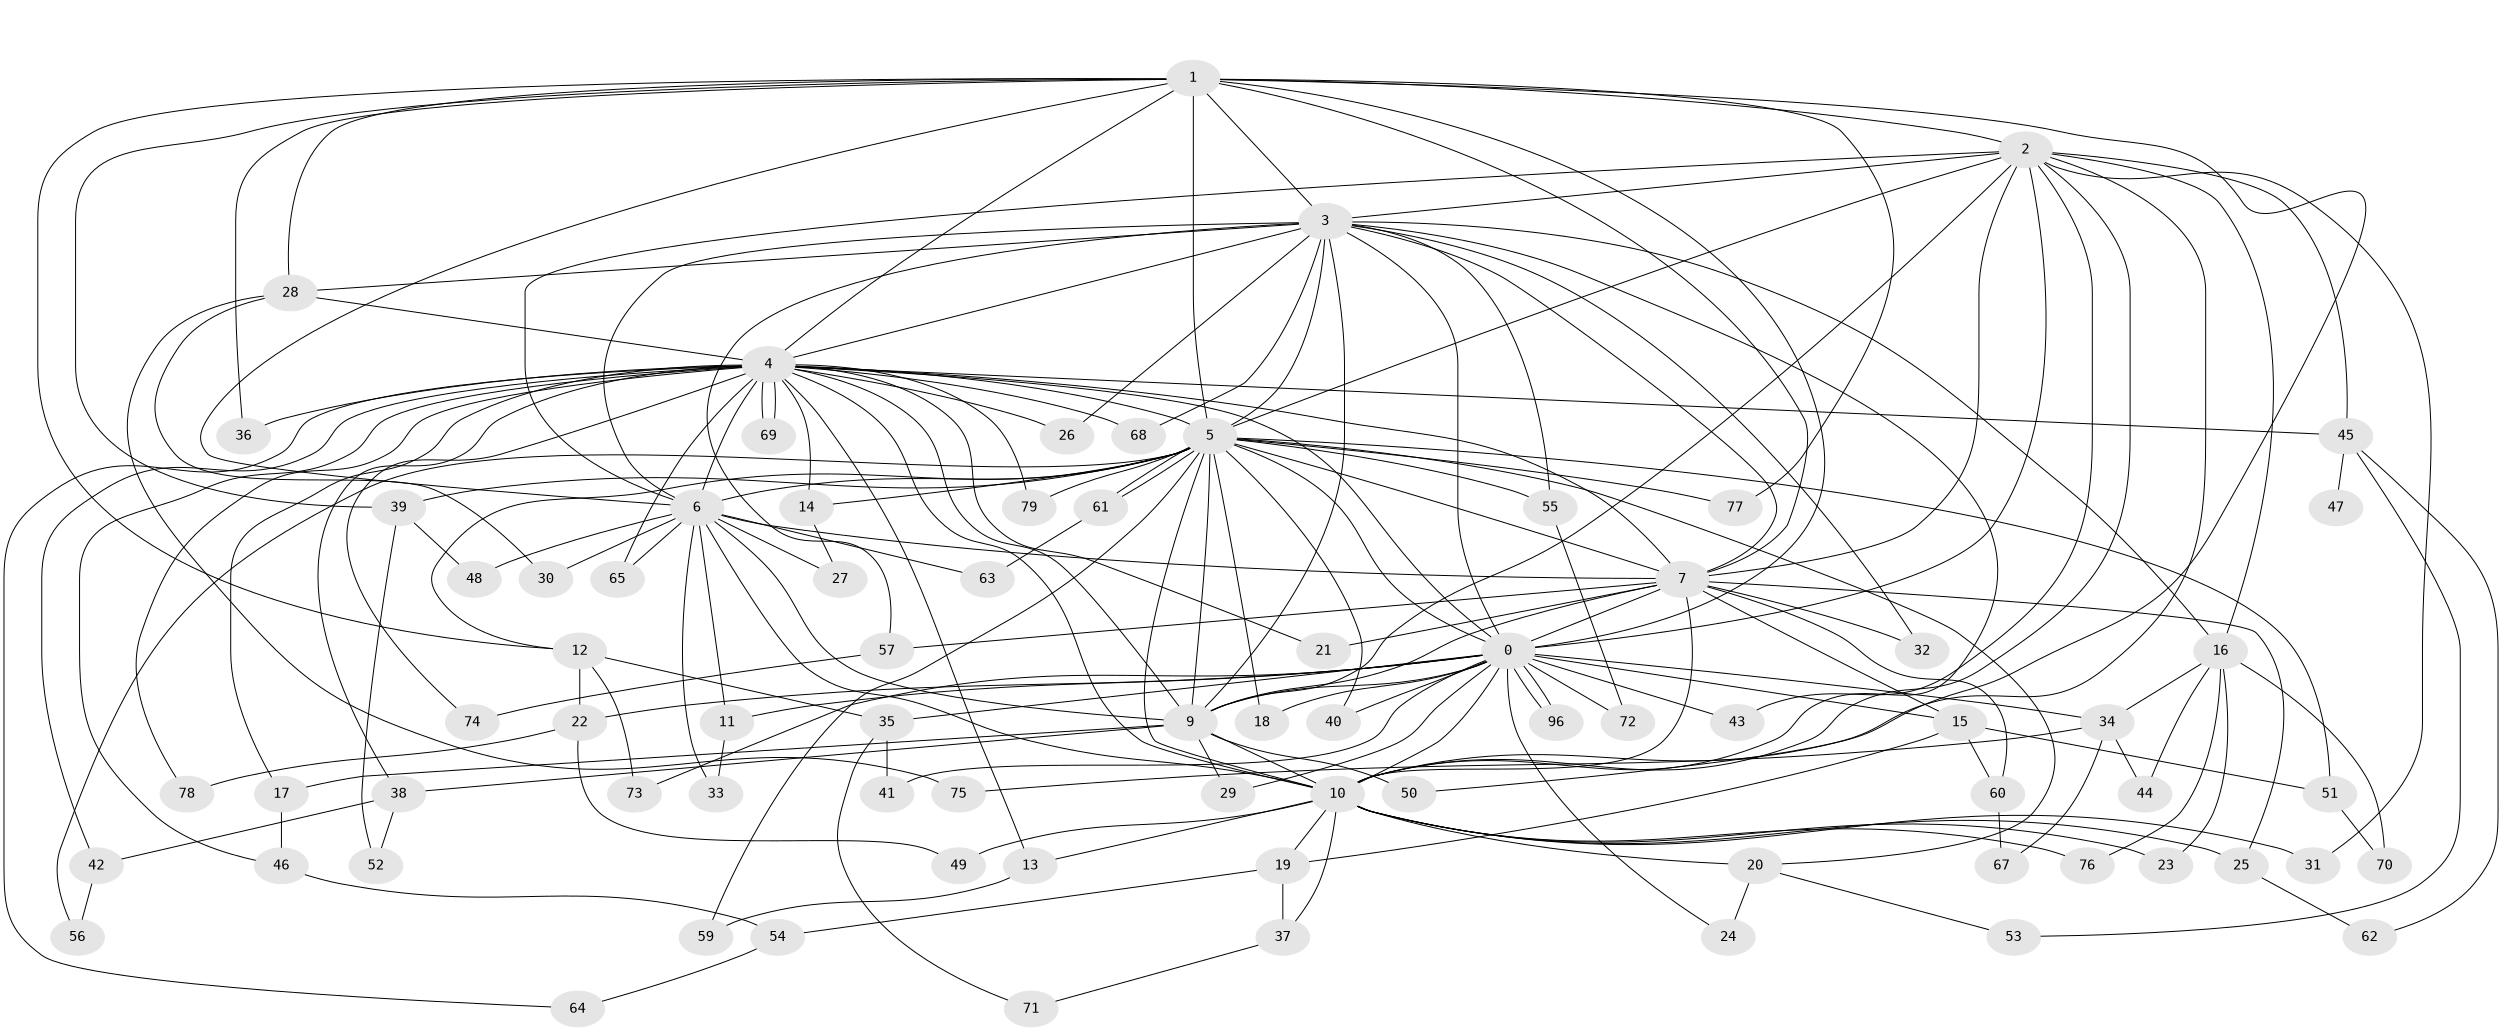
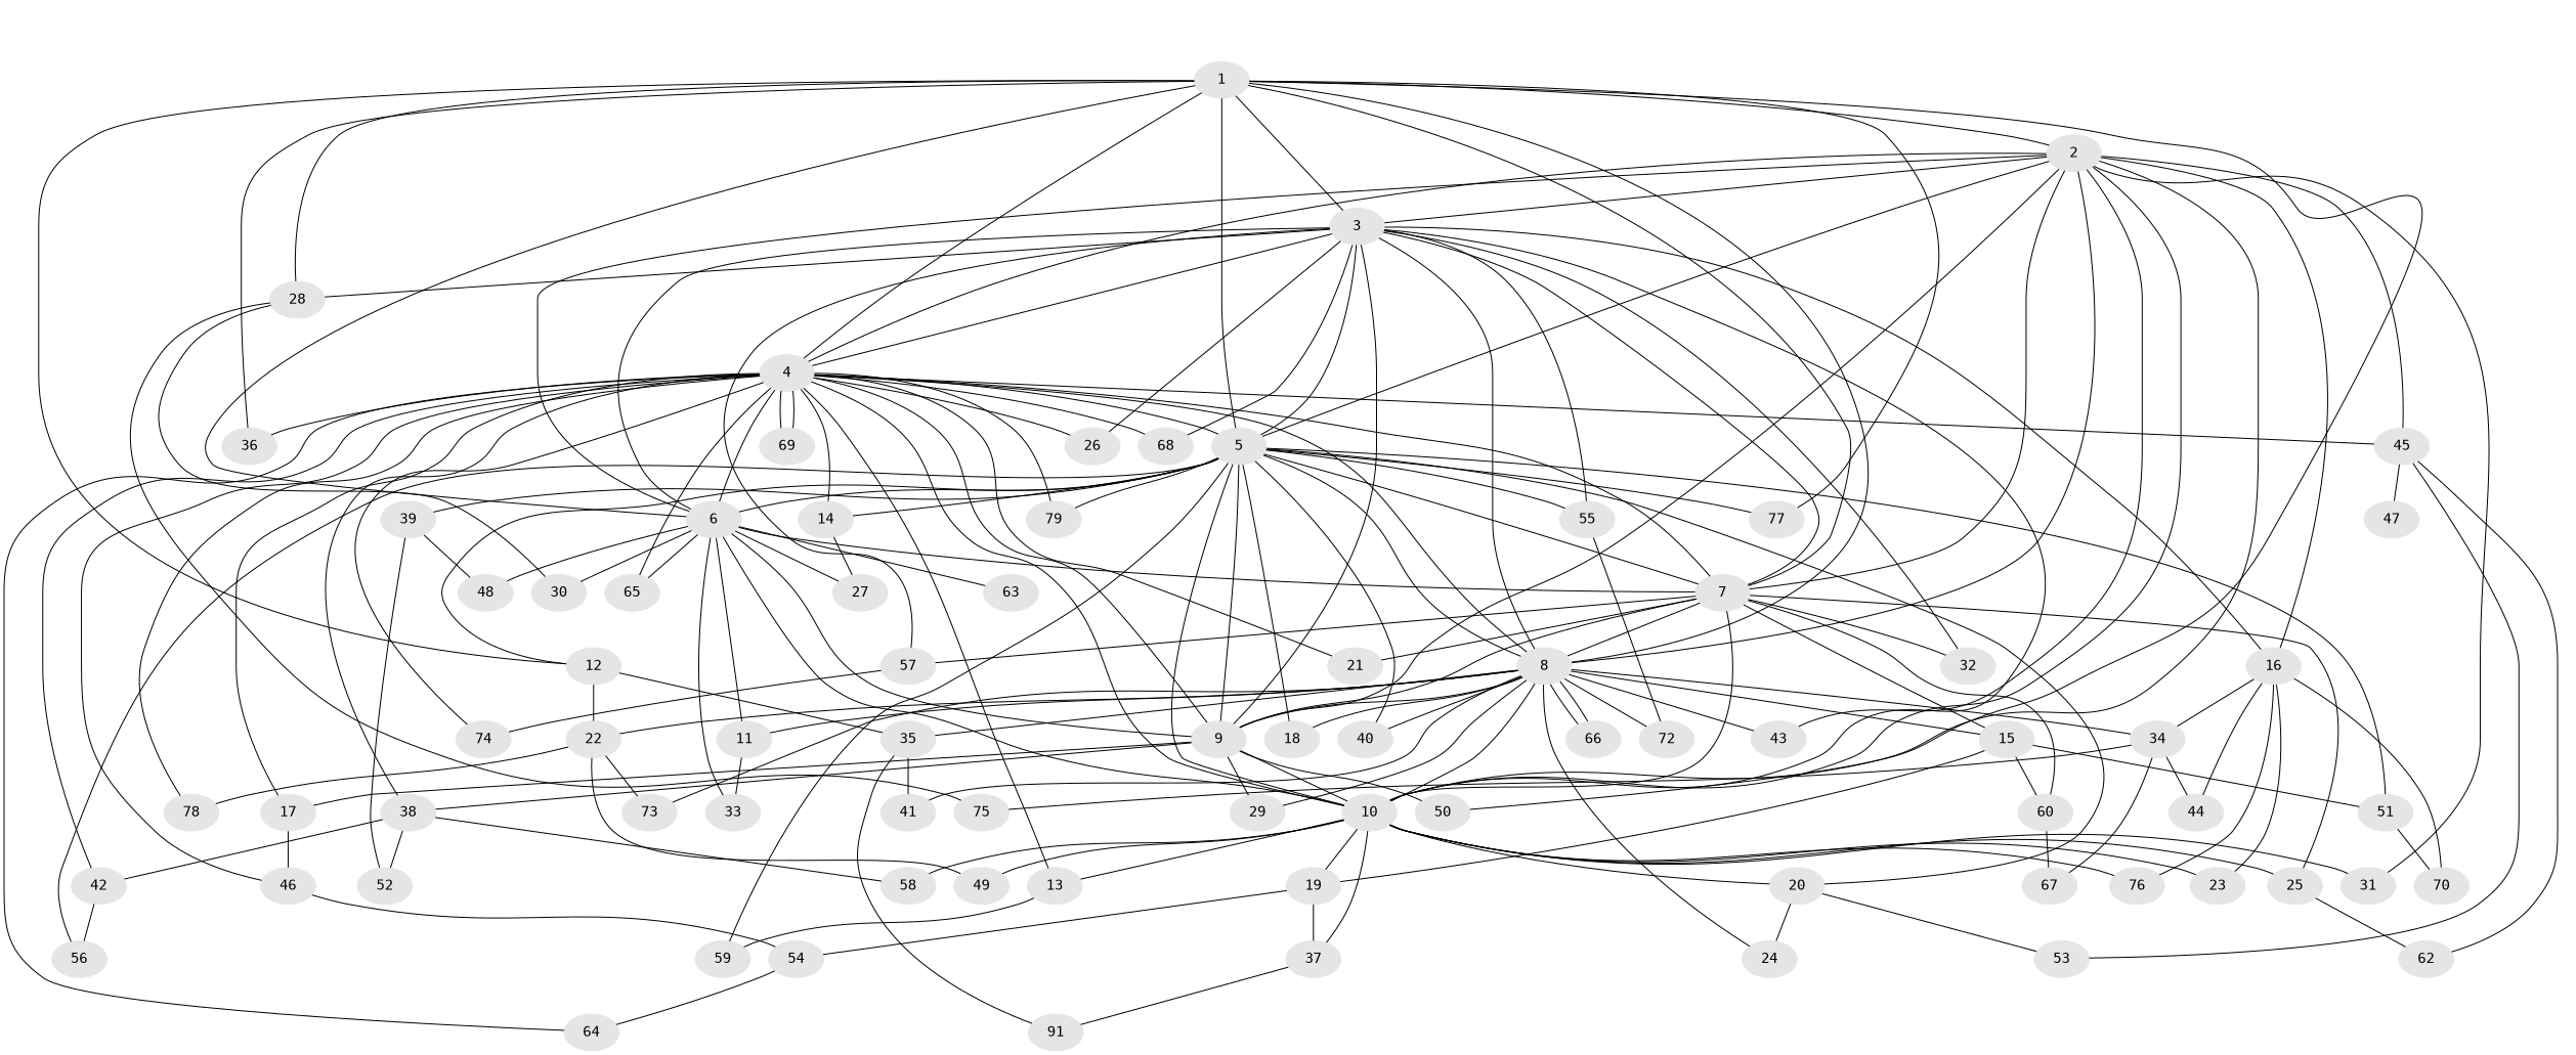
  graph {
    fontname="DejaVu Sans Mono"
    node [color=gray90 fontname="DejaVu Sans Mono" style=filled]
    edge [fontname="DejaVu Sans Mono"]
    1
    2
    3
    4
    5
    6
    7
-   8 [label=0]
+   8
    10
    12
    28
    36
    39
    77
    9
    16
    31
    43
    45
    50
    26
    32
    55
    57
    68
    13
    14
    17
    21
    38
    42
    46
    64
    65
    69
    74
    78
    79
    18
    20
    40
    51
    56
    59
-   61
    11
    27
    30
    33
    48
    63
    15
    25
    60
    22
    24
    29
    34
    35
    41
-   66 [label=96]
+   66
    72
    73
    19
    23
    37
    49
+   58
    76
    75
    52
    44
    70
    47
    53
    62
    54
    67
-   71
+   71 [label=91]
    1 -- 2
    1 -- 3
    1 -- 4
    1 -- 5
    1 -- 6
    1 -- 7
    1 -- 8
    1 -- 10
    1 -- 12
    1 -- 28
    1 -- 36
-   1 -- 39
    1 -- 77
    2 -- 3
-   28 -- 4
+   2 -- 4
    2 -- 5
    2 -- 6
    2 -- 7
    2 -- 8
    2 -- 10
    2 -- 9
    2 -- 16
    2 -- 31
    2 -- 43
    2 -- 45
    2 -- 50
    3 -- 4
    3 -- 5
    3 -- 6
    3 -- 7
    3 -- 8
    3 -- 10
    3 -- 28
    3 -- 9
    3 -- 16
    3 -- 26
    3 -- 32
    3 -- 55
    3 -- 57
    3 -- 68
    4 -- 5
    4 -- 6
    4 -- 7
    4 -- 8
    4 -- 10
    4 -- 36
    4 -- 9
    4 -- 45
    4 -- 26
    4 -- 68
    4 -- 13
    4 -- 14
    4 -- 17
    4 -- 21
    4 -- 38
    4 -- 42
    4 -- 46
    4 -- 64
    4 -- 65
    4 -- 69
    4 -- 69
    4 -- 74
    4 -- 78
    4 -- 79
    5 -- 6
    5 -- 7
    5 -- 8
    5 -- 10
    5 -- 12
    5 -- 39
    5 -- 77
    5 -- 9
    5 -- 55
    5 -- 14
    5 -- 79
    5 -- 18
    5 -- 20
    5 -- 40
    5 -- 51
    5 -- 56
    5 -- 59
-   5 -- 61
-   5 -- 61
    6 -- 7
    6 -- 10
    6 -- 9
    6 -- 65
    6 -- 11
    6 -- 27
    6 -- 30
    6 -- 33
    6 -- 48
    6 -- 63
    7 -- 8
    7 -- 10
    7 -- 9
    7 -- 32
    7 -- 57
    7 -- 21
    7 -- 15
    7 -- 25
    7 -- 60
    8 -- 10
    8 -- 9
    8 -- 43
    8 -- 18
    8 -- 40
    8 -- 11
    8 -- 15
    8 -- 22
    8 -- 24
    8 -- 29
    8 -- 34
    8 -- 35
    8 -- 41
    8 -- 66
    8 -- 66
    8 -- 72
    8 -- 73
    10 -- 31
    10 -- 13
    10 -- 20
    10 -- 25
    10 -- 19
    10 -- 23
    10 -- 37
    10 -- 49
+   10 -- 58
    10 -- 76
    12 -- 22
    12 -- 35
    28 -- 30
    28 -- 75
    39 -- 48
    39 -- 52
    9 -- 10
    9 -- 50
    9 -- 17
    9 -- 38
    9 -- 29
    16 -- 34
    16 -- 23
    16 -- 76
    16 -- 44
    16 -- 70
    45 -- 47
    45 -- 53
    45 -- 62
    55 -- 72
    57 -- 74
    13 -- 59
    14 -- 27
    17 -- 46
    38 -- 42
+   38 -- 58
    38 -- 52
    42 -- 56
    46 -- 54
    20 -- 24
    20 -- 53
    51 -- 70
-   61 -- 63
    11 -- 33
    15 -- 51
    15 -- 60
    15 -- 19
    25 -- 62
    60 -- 67
    22 -- 78
-   12 -- 73
+   22 -- 73
    22 -- 49
    34 -- 75
    34 -- 44
    34 -- 67
    35 -- 41
    35 -- 71
    19 -- 37
    19 -- 54
    37 -- 71
    54 -- 64
  }
